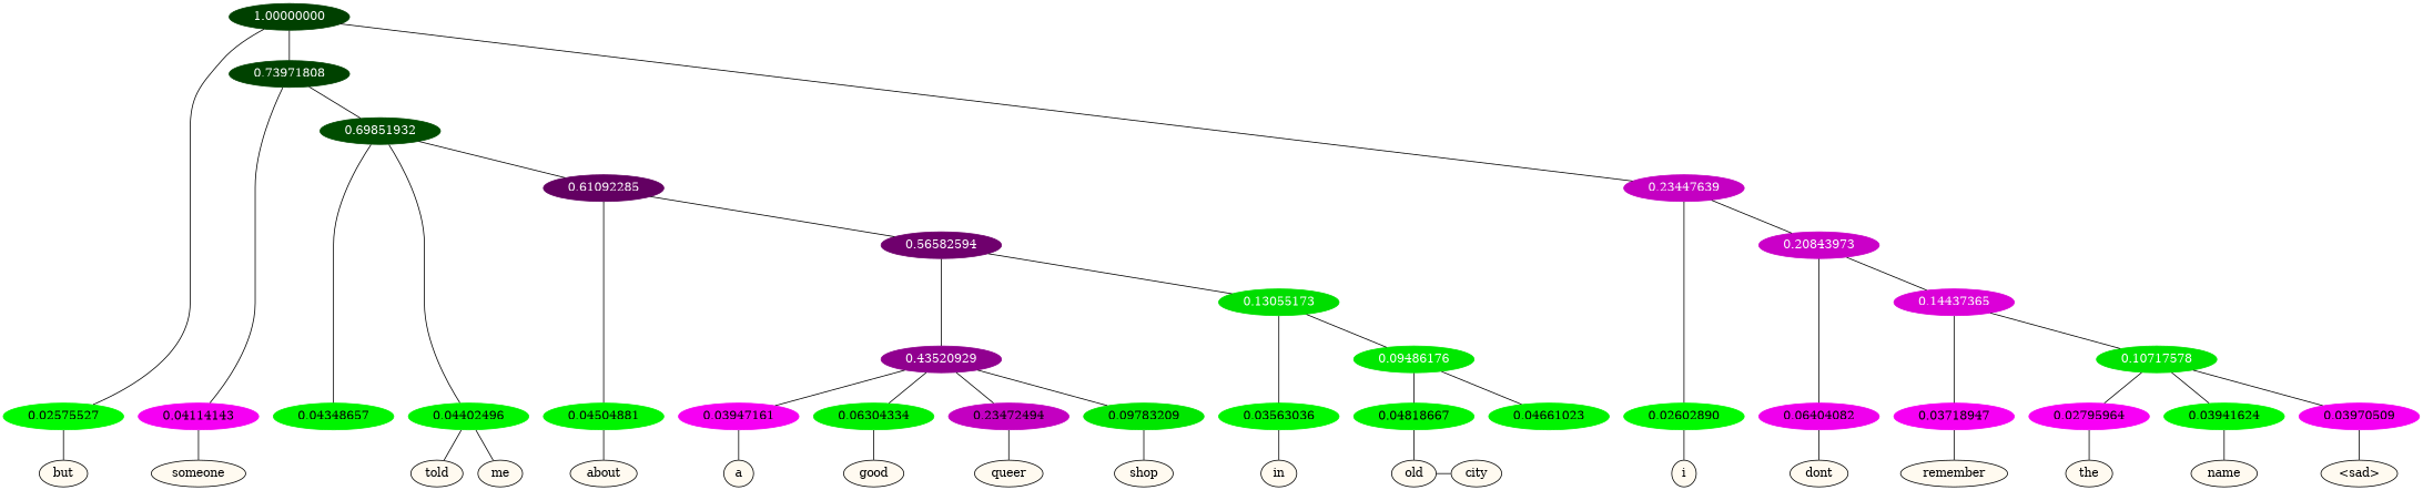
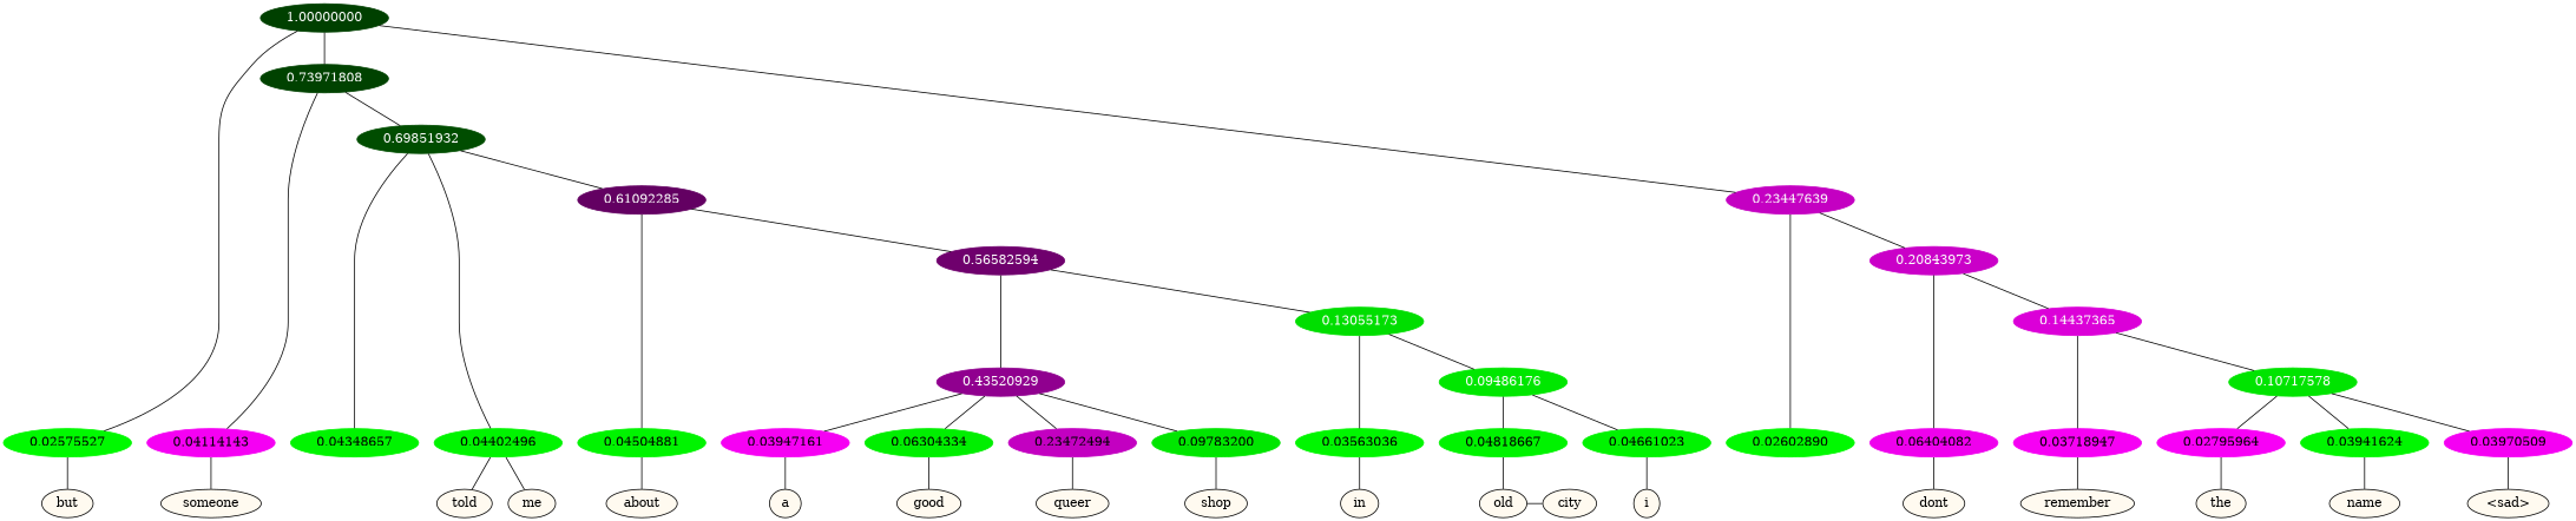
  graph {
    node [color=black format=png nodesep=0.001 ordering=out overlap_scaling=0.01 ranksep=0.001 style=filled]
    n1 [fillcolor=floralwhite height=0.15 label=someone style="filled,solid" width=0.15]
    n2 [fillcolor=floralwhite height=0.15 label=told style="filled,solid" width=0.15]
    n3 [fillcolor=floralwhite height=0.15 label=me style="filled,solid" width=0.15]
    n4 [fillcolor=floralwhite height=0.15 label=about style="filled,solid" width=0.15]
    n5 [fillcolor=floralwhite height=0.15 label=a style="filled,solid" width=0.15]
    n6 [fillcolor=floralwhite height=0.15 label=good style="filled,solid" width=0.15]
    n7 [fillcolor=floralwhite height=0.15 label=queer style="filled,solid" width=0.15]
    n8 [fillcolor=floralwhite height=0.15 label=shop style="filled,solid" width=0.15]
    n9 [fillcolor=floralwhite height=0.15 label=in style="filled,solid" width=0.15]
    n10 [fillcolor=floralwhite height=0.15 label=old style="filled,solid" width=0.15]
    n11 [fillcolor=floralwhite height=0.15 label=city style="filled,solid" width=0.15]
    n12 [fillcolor=floralwhite height=0.15 label=but style="filled,solid" width=0.15]
    n13 [fillcolor=floralwhite height=0.15 label=i style="filled,solid" width=0.15]
    n14 [fillcolor=floralwhite height=0.15 label=dont style="filled,solid" width=0.15]
    n15 [fillcolor=floralwhite height=0.15 label=remember style="filled,solid" width=0.15]
    n16 [fillcolor=floralwhite height=0.15 label=the style="filled,solid" width=0.15]
    n17 [fillcolor=floralwhite height=0.15 label=name style="filled,solid" width=0.15]
    n18 [fillcolor=floralwhite height=0.15 label="\<sad\>" style="filled,solid" width=0.15]
    n19 [color="0.835 1.000 0.959" fontcolor=black height=0.15 label=0.04114143 width=0.15]
    n20 [color="0.334 1.000 0.957" fontcolor=black height=0.15 label=0.04348657 width=0.15]
    n21 [color="0.334 1.000 0.956" fontcolor=black height=0.15 label=0.04402496 width=0.15]
    n22 [color="0.334 1.000 0.955" fontcolor=black height=0.15 label=0.04504881 width=0.15]
    n23 [color="0.835 1.000 0.961" fontcolor=black height=0.15 label=0.03947161 width=0.15]
    n24 [color="0.334 1.000 0.937" fontcolor=black height=0.15 label=0.06304334 width=0.15]
    n25 [color="0.835 1.000 0.765" fontcolor=black height=0.15 label=0.23472494 width=0.15]
-   n26 [color="0.334 1.000 0.902" fontcolor=black height=0.15 label=0.09783209 width=0.15]
+   n26 [color="0.334 1.000 0.902" fontcolor=black height=0.15 label=0.09783200 width=0.15]
    n27 [color="0.334 1.000 0.964" fontcolor=black height=0.15 label=0.03563036 width=0.15]
    n28 [color="0.334 1.000 0.952" fontcolor=black height=0.15 label=0.04818667 width=0.15]
    n29 [color="0.334 1.000 0.953" fontcolor=black height=0.15 label=0.04661023 width=0.15]
    n30 [color="0.334 1.000 0.974" fontcolor=black height=0.15 label=0.02575527 width=0.15]
    n31 [color="0.334 1.000 0.974" fontcolor=black height=0.15 label=0.02602890 width=0.15]
    n32 [color="0.835 1.000 0.936" fontcolor=black height=0.15 label=0.06404082 width=0.15]
    n33 [color="0.835 1.000 0.963" fontcolor=black height=0.15 label=0.03718947 width=0.15]
    n34 [color="0.835 1.000 0.972" fontcolor=black height=0.15 label=0.02795964 width=0.15]
    n35 [color="0.334 1.000 0.961" fontcolor=black height=0.15 label=0.03941624 width=0.15]
    n36 [color="0.835 1.000 0.960" fontcolor=black height=0.15 label=0.03970509 width=0.15]
    n37 [color="0.334 1.000 0.250" fontcolor=grey99 height=0.15 label=1.00000000 width=0.15]
    n38 [color="0.334 1.000 0.260" fontcolor=grey99 height=0.15 label=0.73971808 width=0.15]
    n39 [color="0.835 1.000 0.766" fontcolor=grey99 height=0.15 label=0.23447639 width=0.15]
    n40 [color="0.334 1.000 0.301" fontcolor=grey99 height=0.15 label=0.69851932 width=0.15]
    n41 [color="0.835 1.000 0.792" fontcolor=grey99 height=0.15 label=0.20843973 width=0.15]
    n42 [color="0.835 1.000 0.389" fontcolor=grey99 height=0.15 label=0.61092285 width=0.15]
    n43 [color="0.835 1.000 0.856" fontcolor=grey99 height=0.15 label=0.14437365 width=0.15]
    n44 [color="0.835 1.000 0.434" fontcolor=grey99 height=0.15 label=0.56582594 width=0.15]
    n45 [color="0.334 1.000 0.893" fontcolor=grey99 height=0.15 label=0.10717578 width=0.15]
    n46 [color="0.835 1.000 0.565" fontcolor=grey99 height=0.15 label=0.43520929 width=0.15]
    n47 [color="0.334 1.000 0.869" fontcolor=grey99 height=0.15 label=0.13055173 width=0.15]
    n48 [color="0.334 1.000 0.905" fontcolor=grey99 height=0.15 label=0.09486176 width=0.15]
    subgraph sub_1 {
      rank=same
      n1
      n2
      n3
      n4
      n5
      n6
      n7
      n8
      n9
      n10
      n11
      n12
      n13
      n14
      n15
      n16
      n17
      n18
    }
    subgraph sub_2 {
      rank=same
      n19
      n20
      n21
      n22
      n23
      n24
      n25
      n26
      n27
      n28
      n29
      n30
      n31
      n32
      n33
      n34
      n35
      n36
    }
    n10 -- n11
    n19 -- n1
    n21 -- n2
    n21 -- n3
    n22 -- n4
    n23 -- n5
    n24 -- n6
    n25 -- n7
    n26 -- n8
    n27 -- n9
    n28 -- n10
    n30 -- n12
-   n31 -- n13
+   n29 -- n13
    n32 -- n14
    n33 -- n15
    n34 -- n16
    n35 -- n17
    n36 -- n18
    n37 -- n30
    n37 -- n38
    n37 -- n39
    n38 -- n19
    n38 -- n40
    n39 -- n31
    n39 -- n41
    n40 -- n20
    n40 -- n21
    n40 -- n42
    n41 -- n32
    n41 -- n43
    n42 -- n22
    n42 -- n44
    n43 -- n33
    n43 -- n45
    n44 -- n46
    n44 -- n47
    n45 -- n34
    n45 -- n35
    n45 -- n36
    n46 -- n23
    n46 -- n24
    n46 -- n25
    n46 -- n26
    n47 -- n27
    n47 -- n48
    n48 -- n28
    n48 -- n29
  }
